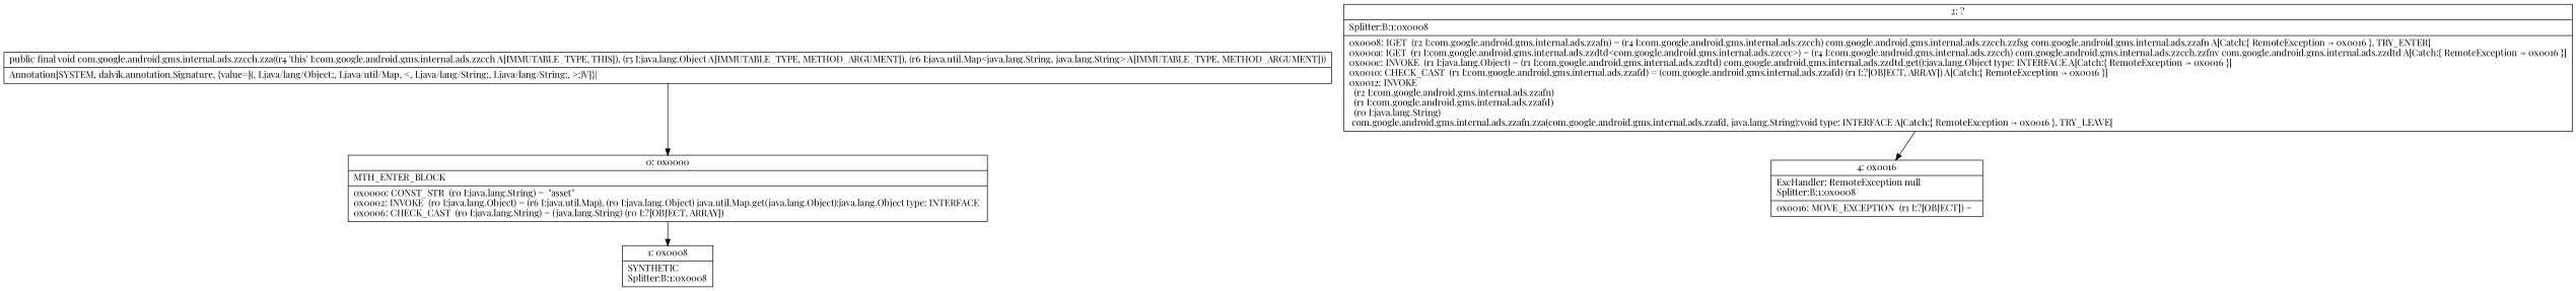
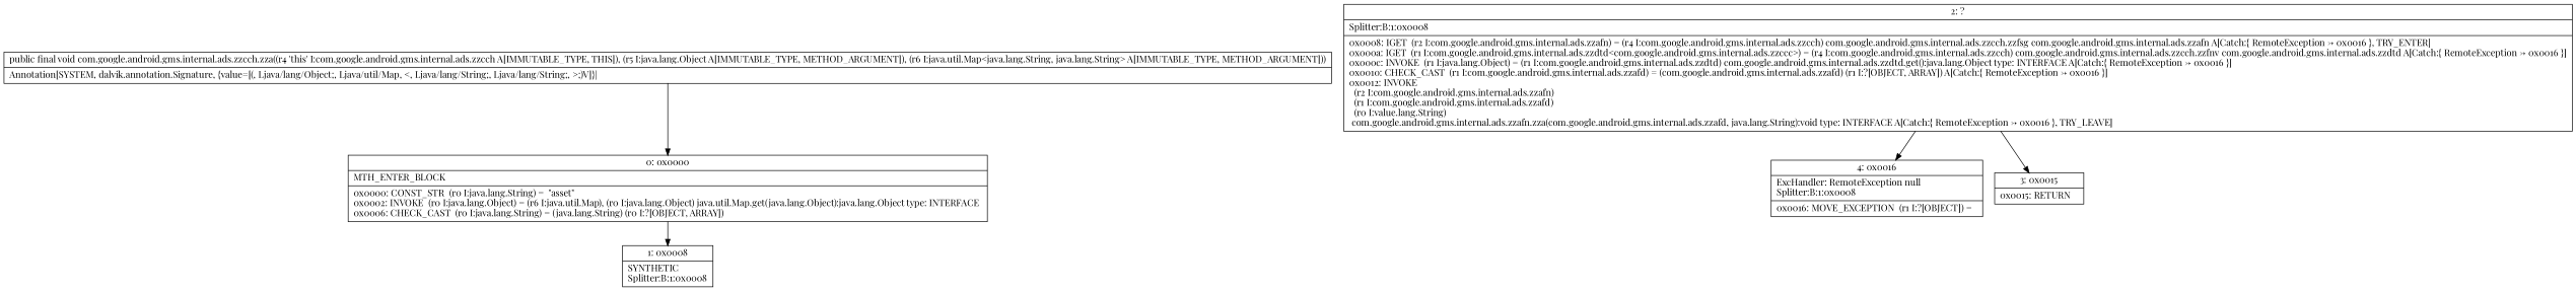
  digraph {
    fontname="Playfair Display"
    node [fontname="Playfair Display" shape=record]
    edge [fontname="Playfair Display"]
    n1 [label="{0\:\ 0x0000|MTH_ENTER_BLOCK\l|0x0000: CONST_STR  (r0 I:java.lang.String) =  \"asset\" \l0x0002: INVOKE  (r0 I:java.lang.Object) = (r6 I:java.util.Map), (r0 I:java.lang.Object) java.util.Map.get(java.lang.Object):java.lang.Object type: INTERFACE \l0x0006: CHECK_CAST  (r0 I:java.lang.String) = (java.lang.String) (r0 I:?[OBJECT, ARRAY]) \l}"]
    n2 [label="{1\:\ 0x0008|SYNTHETIC\lSplitter:B:1:0x0008\l}"]
-   n3 [label="{2\:\ ?|Splitter:B:1:0x0008\l|0x0008: IGET  (r2 I:com.google.android.gms.internal.ads.zzafn) = (r4 I:com.google.android.gms.internal.ads.zzcch) com.google.android.gms.internal.ads.zzcch.zzfsg com.google.android.gms.internal.ads.zzafn A[Catch:\{ RemoteException \-\> 0x0016 \}, TRY_ENTER]\l0x000a: IGET  (r1 I:com.google.android.gms.internal.ads.zzdtd\<com.google.android.gms.internal.ads.zzccc\>) = (r4 I:com.google.android.gms.internal.ads.zzcch) com.google.android.gms.internal.ads.zzcch.zzfnv com.google.android.gms.internal.ads.zzdtd A[Catch:\{ RemoteException \-\> 0x0016 \}]\l0x000c: INVOKE  (r1 I:java.lang.Object) = (r1 I:com.google.android.gms.internal.ads.zzdtd) com.google.android.gms.internal.ads.zzdtd.get():java.lang.Object type: INTERFACE A[Catch:\{ RemoteException \-\> 0x0016 \}]\l0x0010: CHECK_CAST  (r1 I:com.google.android.gms.internal.ads.zzafd) = (com.google.android.gms.internal.ads.zzafd) (r1 I:?[OBJECT, ARRAY]) A[Catch:\{ RemoteException \-\> 0x0016 \}]\l0x0012: INVOKE  \l  (r2 I:com.google.android.gms.internal.ads.zzafn)\l  (r1 I:com.google.android.gms.internal.ads.zzafd)\l  (r0 I:java.lang.String)\l com.google.android.gms.internal.ads.zzafn.zza(com.google.android.gms.internal.ads.zzafd, java.lang.String):void type: INTERFACE A[Catch:\{ RemoteException \-\> 0x0016 \}, TRY_LEAVE]\l}"]
+   n3 [label="{2\:\ ?|Splitter:B:1:0x0008\l|0x0008: IGET  (r2 I:com.google.android.gms.internal.ads.zzafn) = (r4 I:com.google.android.gms.internal.ads.zzcch) com.google.android.gms.internal.ads.zzcch.zzfsg com.google.android.gms.internal.ads.zzafn A[Catch:\{ RemoteException \-\> 0x0016 \}, TRY_ENTER]\l0x000a: IGET  (r1 I:com.google.android.gms.internal.ads.zzdtd\<com.google.android.gms.internal.ads.zzccc\>) = (r4 I:com.google.android.gms.internal.ads.zzcch) com.google.android.gms.internal.ads.zzcch.zzfnv com.google.android.gms.internal.ads.zzdtd A[Catch:\{ RemoteException \-\> 0x0016 \}]\l0x000c: INVOKE  (r1 I:java.lang.Object) = (r1 I:com.google.android.gms.internal.ads.zzdtd) com.google.android.gms.internal.ads.zzdtd.get():java.lang.Object type: INTERFACE A[Catch:\{ RemoteException \-\> 0x0016 \}]\l0x0010: CHECK_CAST  (r1 I:com.google.android.gms.internal.ads.zzafd) = (com.google.android.gms.internal.ads.zzafd) (r1 I:?[OBJECT, ARRAY]) A[Catch:\{ RemoteException \-\> 0x0016 \}]\l0x0012: INVOKE  \l  (r2 I:com.google.android.gms.internal.ads.zzafn)\l  (r1 I:com.google.android.gms.internal.ads.zzafd)\l  (r0 I:value.lang.String)\l com.google.android.gms.internal.ads.zzafn.zza(com.google.android.gms.internal.ads.zzafd, java.lang.String):void type: INTERFACE A[Catch:\{ RemoteException \-\> 0x0016 \}, TRY_LEAVE]\l}"]
    n4 [label="{4\:\ 0x0016|ExcHandler: RemoteException null\lSplitter:B:1:0x0008\l|0x0016: MOVE_EXCEPTION  (r1 I:?[OBJECT]) =  \l}"]
+   n5 [label="{3\:\ 0x0015|0x0015: RETURN   \l}"]
    n6 [label="{public final void com.google.android.gms.internal.ads.zzcch.zza((r4 'this' I:com.google.android.gms.internal.ads.zzcch A[IMMUTABLE_TYPE, THIS]), (r5 I:java.lang.Object A[IMMUTABLE_TYPE, METHOD_ARGUMENT]), (r6 I:java.util.Map\<java.lang.String, java.lang.String\> A[IMMUTABLE_TYPE, METHOD_ARGUMENT]))  | Annotation[SYSTEM, dalvik.annotation.Signature, \{value=[(, Ljava\/lang\/Object;, Ljava\/util\/Map, \<, Ljava\/lang\/String;, Ljava\/lang\/String;, \>;)V]\}]\l}"]
    n1 -> n2
    n3 -> n4
+   n3 -> n5
    n6 -> n1
  }
